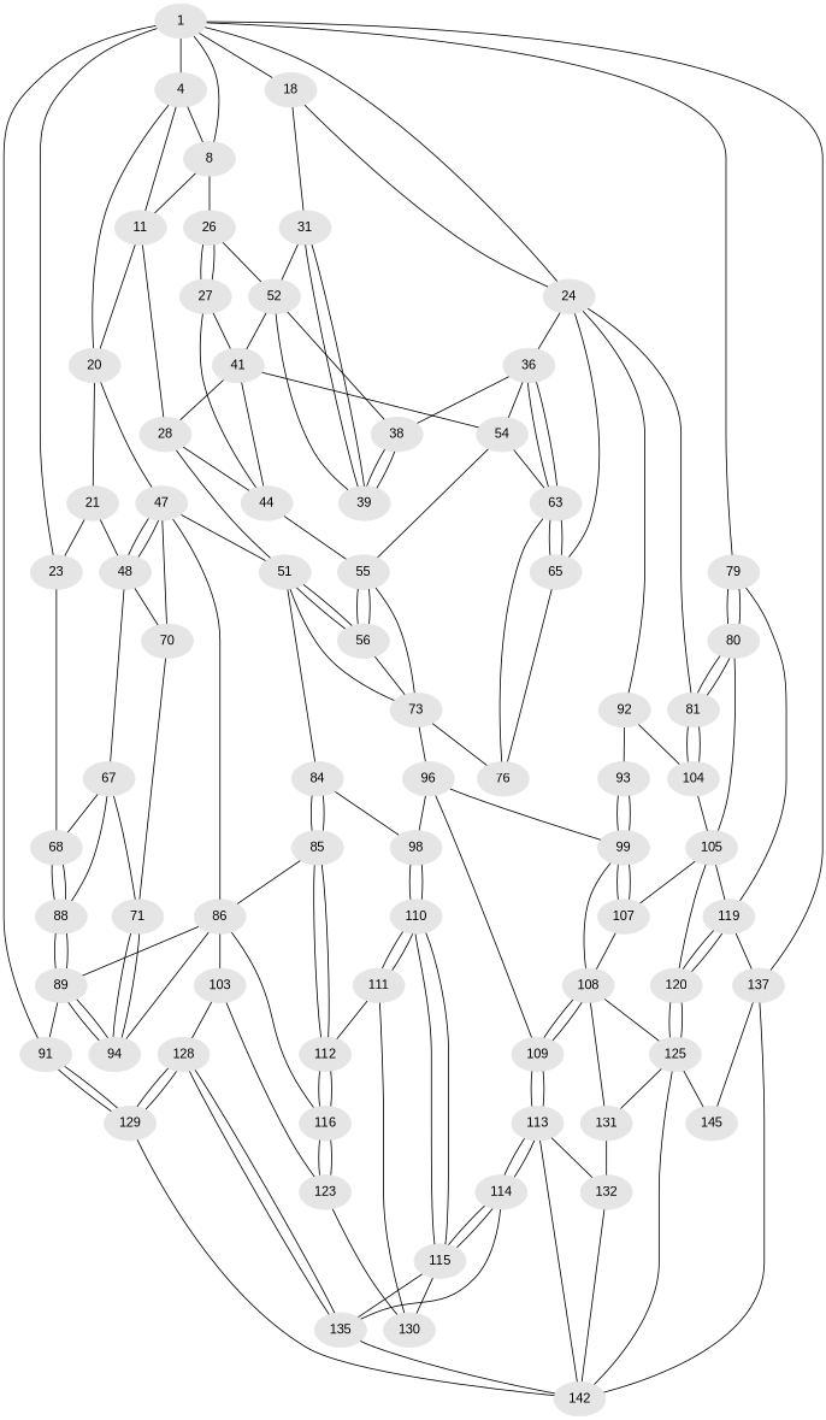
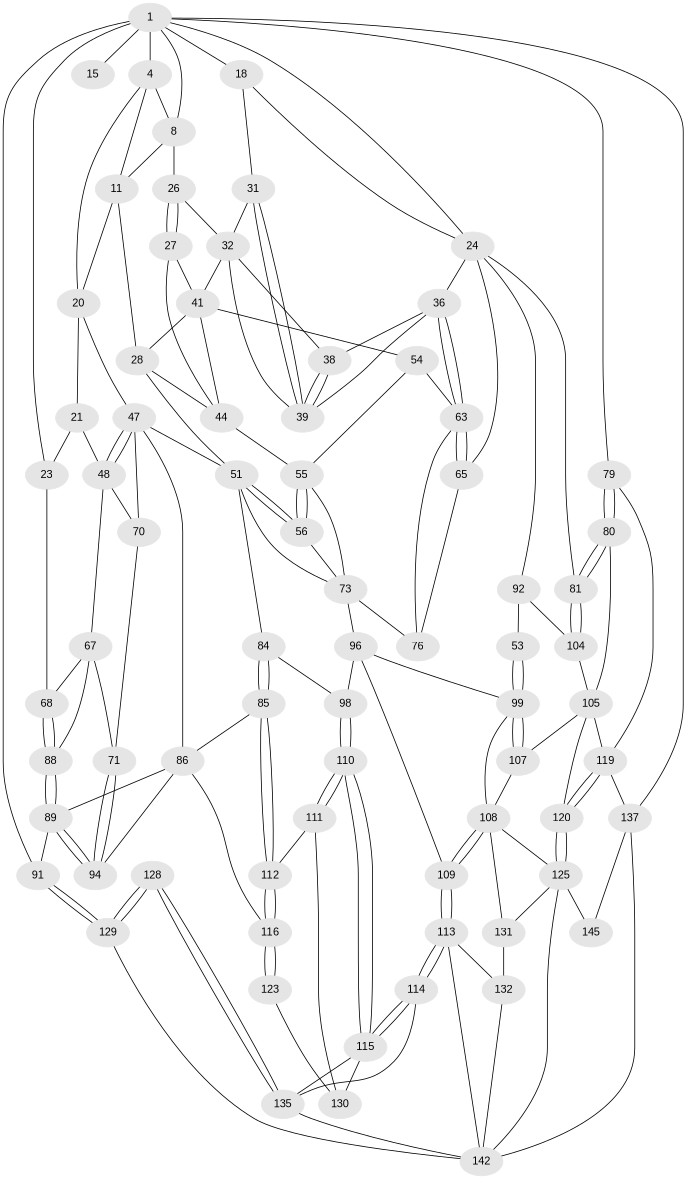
  graph {
    fontname="Liberation Sans"
    node [color=gray90 fontname="Liberation Sans" style=filled]
    edge [fontname="Liberation Sans"]
    1 [super="+6+2"]
    4 [super="+13+5"]
    8 [super="+9"]
+   15
    18 [super="+19"]
    23
    24 [super="+25+61"]
    79
    91
    137 [super="+147+138"]
    11 [super="+12"]
    20 [super="+46"]
    26 [super="+34"]
    31
    68
    36 [super="+37"]
    65 [super="+77"]
    81
    92
    80
    119 [super="+122"]
    129
    142 [super="+143"]
    145
    28 [super="+29"]
    21 [super="+22"]
    47 [super="+53"]
    27 [super="+42"]
-   32 [super="+33" label=52]
+   32 [super="+33"]
    44 [super="+45+50"]
    51 [super="+52"]
    39
    48 [super="+57"]
    70
    86 [super="+102+87"]
    67 [super="+72"]
    88
    38
    54 [super="+59"]
    63 [super="+64"]
    76
    104
-   93
+   93 [label=53]
    41 [super="+49"]
    55 [super="+58"]
    56
    73 [super="+74"]
    84
    71
    94
    89 [super="+90"]
-   103 [super="+124"]
    116
    96 [super="+97"]
    85
    98
    99 [super="+100"]
    109
    105 [super="+106+117"]
    120
    107
    112
    110
    123
    128
    108 [super="+121"]
    113 [super="+133"]
    111
    115 [super="+134"]
    125 [super="+126"]
    131
    130
    135 [super="+141"]
    132
    114
    1 -- 4
    1 -- 8
+   1 -- 15 [weight=3]
    1 -- 18 [weight=2]
    1 -- 23
    1 -- 24
    1 -- 79
    1 -- 91 [weight=2]
    1 -- 137
    4 -- 8
    4 -- 11
    4 -- 20
    8 -- 11
    8 -- 26 [weight=2]
    18 -- 24
    18 -- 31
    23 -- 68
    24 -- 36
    24 -- 65
    24 -- 81
    24 -- 92
    79 -- 80
    79 -- 80
    79 -- 119
    91 -- 129
    91 -- 129
    137 -- 142
    137 -- 145
    11 -- 20
    11 -- 28
    20 -- 21
    20 -- 47
    26 -- 27
    26 -- 27
    26 -- 32
    31 -- 32
    31 -- 39
    31 -- 39
    68 -- 88
    68 -- 88
    36 -- 38
-   36 -- 54
+   36 -- 39
    36 -- 63
    36 -- 63
    65 -- 76
    81 -- 104
    81 -- 104
    92 -- 104
    92 -- 93
    80 -- 81
    80 -- 81
    80 -- 105
    119 -- 137
    119 -- 120
    119 -- 120
    129 -- 142
    28 -- 44
    28 -- 51
    21 -- 23
    21 -- 48 [weight=2]
    47 -- 51
    47 -- 48
    47 -- 48
    47 -- 70
    47 -- 86
    27 -- 44
    27 -- 41
    32 -- 39
    32 -- 38
    32 -- 41
    44 -- 55 [weight=2]
    51 -- 56
    51 -- 56
    51 -- 73
    51 -- 84
    48 -- 70
    48 -- 67
    70 -- 71
    86 -- 94
    86 -- 89
-   86 -- 103 [weight=2]
    86 -- 116
    67 -- 68
    67 -- 88
    67 -- 71
    88 -- 89
    88 -- 89
    38 -- 39
    38 -- 39
    54 -- 63
    54 -- 55
    63 -- 65
    63 -- 65
    63 -- 76
    104 -- 105
    93 -- 99
    93 -- 99
    41 -- 28 [weight=2]
    41 -- 44
    41 -- 54
    55 -- 56
    55 -- 56
    55 -- 73
    56 -- 73
    73 -- 76
    73 -- 96
    84 -- 85
    84 -- 85
    84 -- 98
    71 -- 94
    71 -- 94
    89 -- 91
    89 -- 94
    89 -- 94
-   103 -- 123
-   103 -- 128
    116 -- 123
    116 -- 123
    96 -- 98
    96 -- 99
    96 -- 109
    85 -- 86
    85 -- 112
    85 -- 112
    98 -- 110
    98 -- 110
    99 -- 107
    99 -- 107
    99 -- 108
    109 -- 113
    109 -- 113
    105 -- 119 [weight=2]
    105 -- 120
    105 -- 107
    120 -- 125
    120 -- 125
    107 -- 108
    112 -- 116
    112 -- 116
    110 -- 111
    110 -- 111
    110 -- 115
    110 -- 115
    123 -- 130
    128 -- 129
    128 -- 129
    128 -- 135
    128 -- 135
    108 -- 109
    108 -- 109
    108 -- 125
    108 -- 131
    113 -- 142
    113 -- 132
    113 -- 114
    113 -- 114
    111 -- 112
    111 -- 130
    115 -- 130
    115 -- 135
    125 -- 142
    125 -- 145 [weight=2]
    125 -- 131
    131 -- 132
    135 -- 142
    132 -- 142
    114 -- 115
    114 -- 115
    114 -- 135
  }
